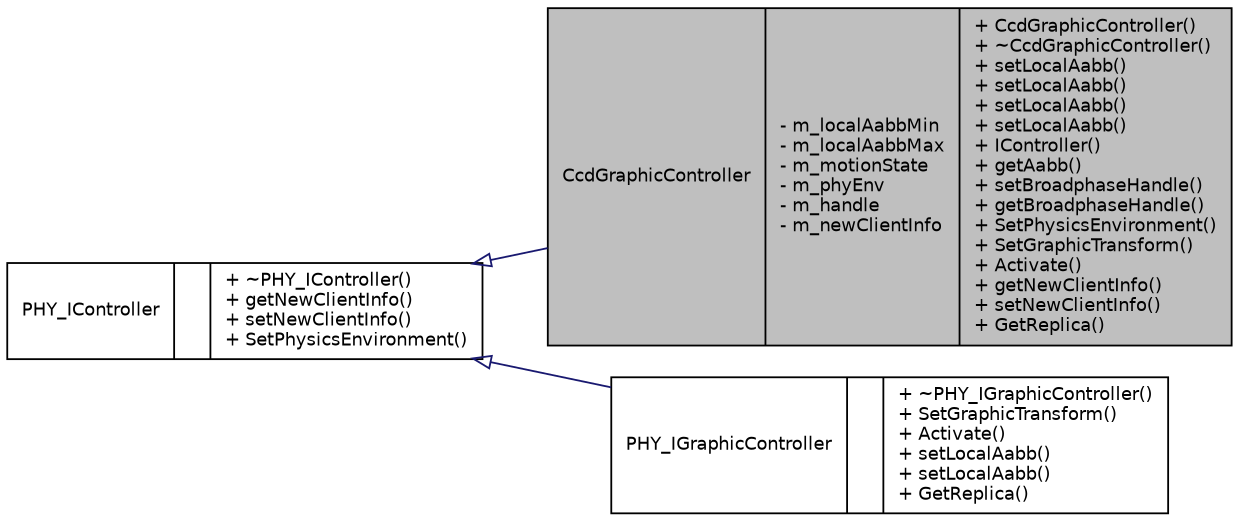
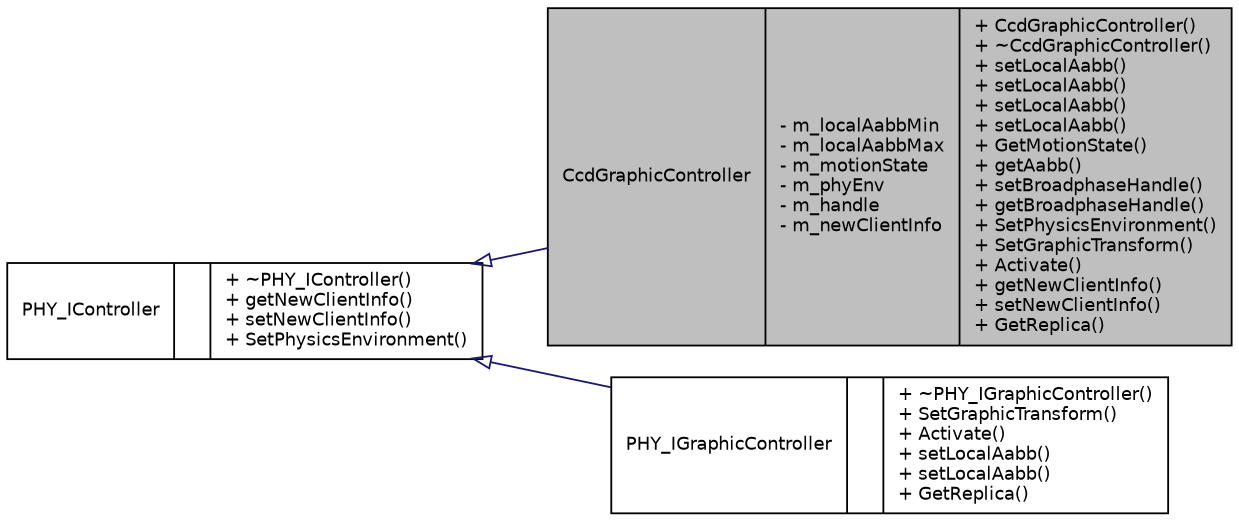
  digraph {
    rankdir=LR
    node [color=black fillcolor=white fontname=Helvetica fontsize=10 shape=record style=filled]
    edge [arrowtail=empty color=midnightblue dir=back fontname=Helvetica fontsize=10 labelfontname=Helvetica labelfontsize=10 style=solid]
-   n1 [fillcolor=grey75 fontcolor=black height=0.2 label="{CcdGraphicController\n|- m_localAabbMin\l- m_localAabbMax\l- m_motionState\l- m_phyEnv\l- m_handle\l- m_newClientInfo\l|+ CcdGraphicController()\l+ ~CcdGraphicController()\l+ setLocalAabb()\l+ setLocalAabb()\l+ setLocalAabb()\l+ setLocalAabb()\l+ IController()\l+ getAabb()\l+ setBroadphaseHandle()\l+ getBroadphaseHandle()\l+ SetPhysicsEnvironment()\l+ SetGraphicTransform()\l+ Activate()\l+ getNewClientInfo()\l+ setNewClientInfo()\l+ GetReplica()\l}" width=0.4]
+   n1 [fillcolor=grey75 fontcolor=black height=0.2 label="{CcdGraphicController\n|- m_localAabbMin\l- m_localAabbMax\l- m_motionState\l- m_phyEnv\l- m_handle\l- m_newClientInfo\l|+ CcdGraphicController()\l+ ~CcdGraphicController()\l+ setLocalAabb()\l+ setLocalAabb()\l+ setLocalAabb()\l+ setLocalAabb()\l+ GetMotionState()\l+ getAabb()\l+ setBroadphaseHandle()\l+ getBroadphaseHandle()\l+ SetPhysicsEnvironment()\l+ SetGraphicTransform()\l+ Activate()\l+ getNewClientInfo()\l+ setNewClientInfo()\l+ GetReplica()\l}" width=0.4]
    n2 [height=0.2 label="{PHY_IGraphicController\n||+ ~PHY_IGraphicController()\l+ SetGraphicTransform()\l+ Activate()\l+ setLocalAabb()\l+ setLocalAabb()\l+ GetReplica()\l}" width=0.4]
    n3 [height=0.2 label="{PHY_IController\n||+ ~PHY_IController()\l+ getNewClientInfo()\l+ setNewClientInfo()\l+ SetPhysicsEnvironment()\l}" width=0.4]
    n3 -> n1
    n3 -> n2
  }
